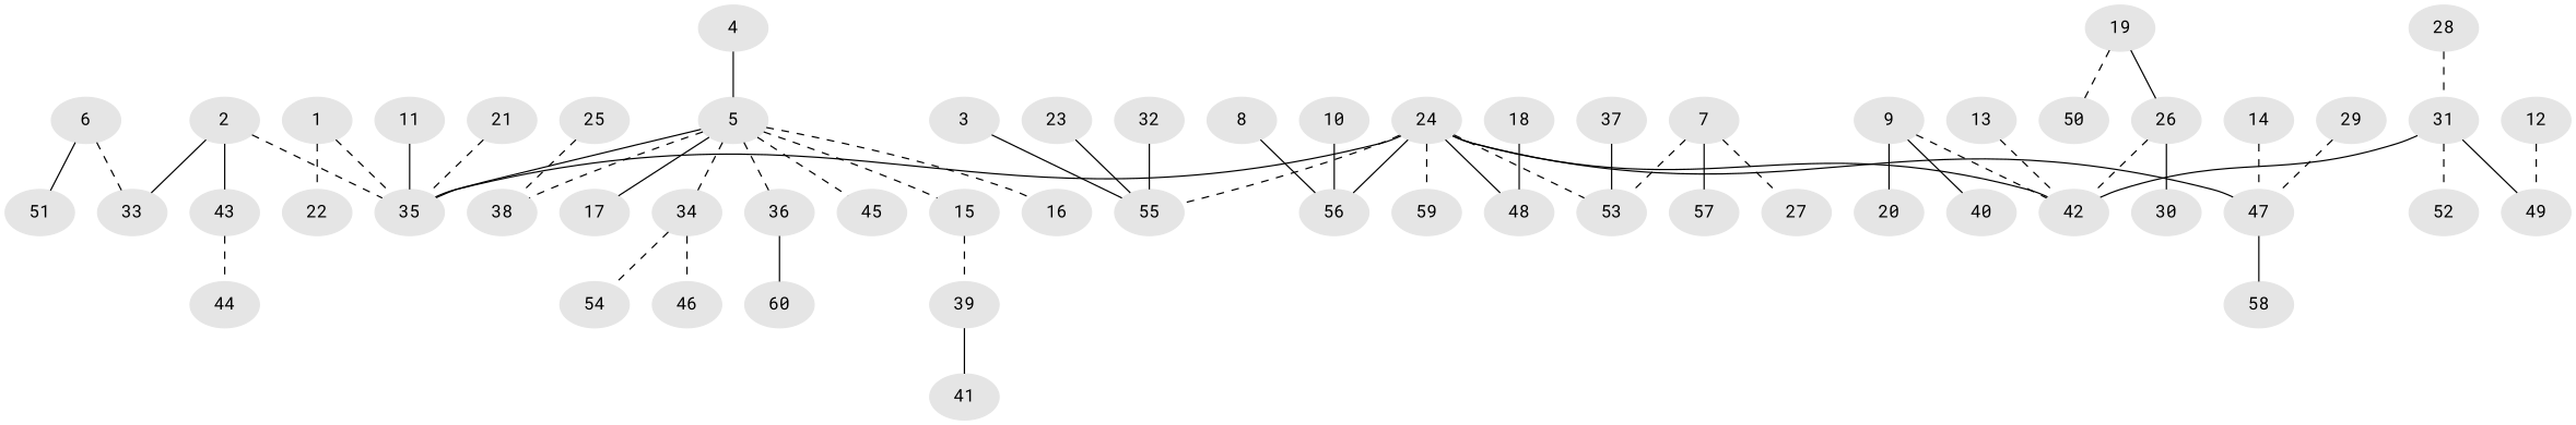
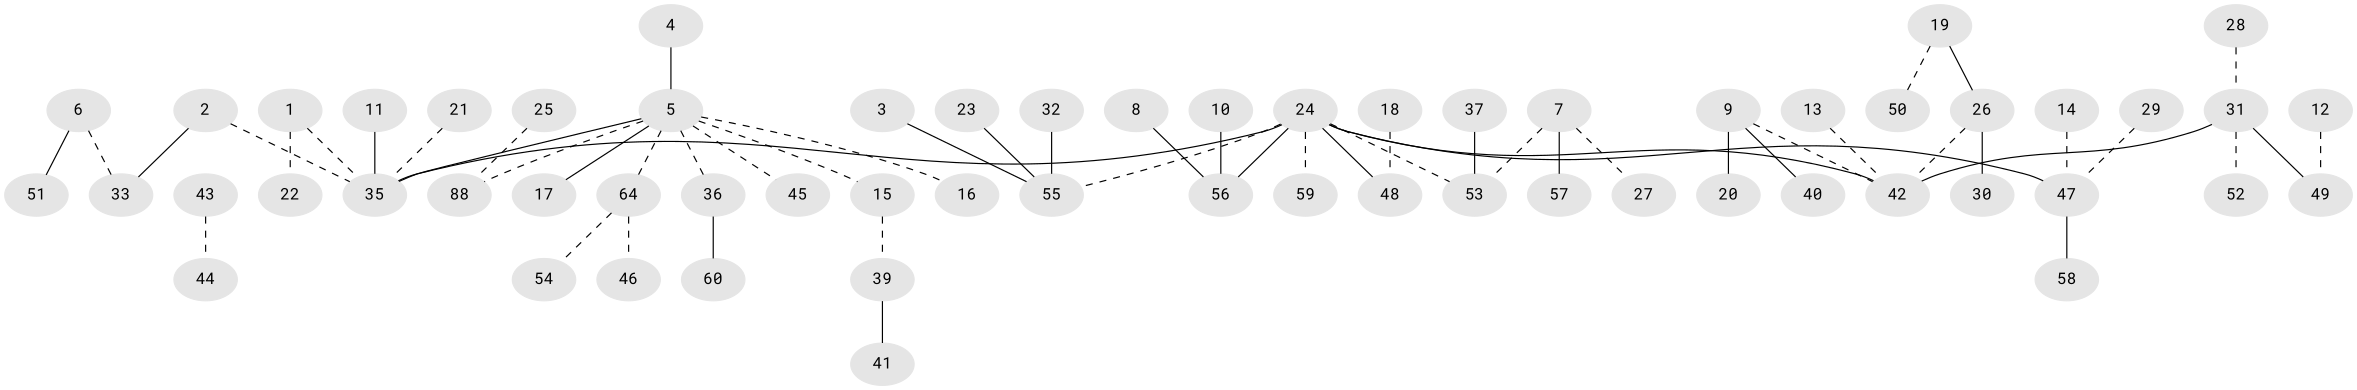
  graph {
    fontname="Roboto Mono"
    node [color=gray90 fontname="Roboto Mono" style=filled]
    edge [fontname="Roboto Mono" style=dashed weight=1.0]
    1
    22
    35
    2
    33
    43
    44
    3
    55
    4
    5
    15
    16
    17
-   34
+   34 [label=64]
    36
-   38
+   38 [label=88]
    45
    39
    46
    54
    60
    6
    51
    7
    27
    53
    57
    8
    56
    9
    20
    40
    42
    10
    11
    12
    49
    13
    14
    47
    58
    41
    18
    48
    19
    26
    50
    30
    21
    23
    24
    59
    25
    28
    31
    52
    29
    32
    37
    1 -- 22
    1 -- 35
    2 -- 35
    2 -- 33 [style=solid]
-   2 -- 43 [style=solid]
    43 -- 44
    3 -- 55 [style=solid]
    4 -- 5 [style=solid]
    5 -- 35 [style=solid]
    5 -- 15
    5 -- 16
    5 -- 17 [style=solid]
    5 -- 34
    5 -- 36
    5 -- 38
    5 -- 45
    15 -- 39
    34 -- 46
    34 -- 54
    36 -- 60 [style=solid]
    39 -- 41 [style=solid]
    6 -- 33
    6 -- 51 [style=solid]
    7 -- 27
    7 -- 53
    7 -- 57 [style=solid]
    8 -- 56 [style=solid]
    9 -- 20 [style=solid]
    9 -- 40 [style=solid]
    9 -- 42
    10 -- 56 [style=solid]
    11 -- 35 [style=solid]
    12 -- 49
    13 -- 42
    14 -- 47
    47 -- 58 [style=solid]
-   18 -- 48 [style=solid]
+   18 -- 48
    19 -- 26 [style=solid]
    19 -- 50
    26 -- 42
    26 -- 30 [style=solid]
    21 -- 35
    23 -- 55 [style=solid]
    24 -- 35 [style=solid]
    24 -- 55
    24 -- 53
    24 -- 56 [style=solid]
    24 -- 42 [style=solid]
    24 -- 47 [style=solid]
    24 -- 48 [style=solid]
    24 -- 59
    25 -- 38
    28 -- 31
    31 -- 42 [style=solid]
    31 -- 49 [style=solid]
    31 -- 52
    29 -- 47
    32 -- 55 [style=solid]
    37 -- 53 [style=solid]
  }
